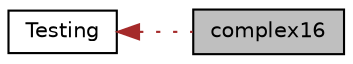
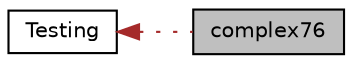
  digraph {
    rankdir=LR
    node [color=black fontname=Helvetica fontsize=10 shape=record style=filled]
-   n1 [fillcolor=grey75 fontcolor=black height=0.2 label=complex16 width=0.4]
+   n1 [fillcolor=grey75 fontcolor=black height=0.2 label=complex76 width=0.4]
    n2 [fillcolor=white height=0.2 label=Testing width=0.4]
    n2 -> n1 [color=brown dir=back fontname=Helvetica fontsize=10 labelfontname=Helvetica labelfontsize=10 shape=plaintext style=dotted]
  }
